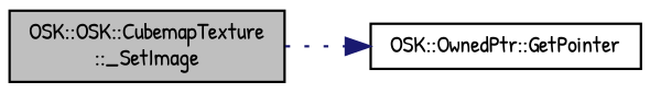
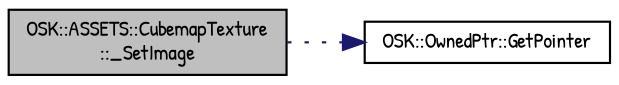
  digraph {
    rankdir=LR
    fontname="Patrick Hand"
    node [color=black fontname="Patrick Hand" fontsize=10 shape=record style=filled]
-   n1 [fillcolor=grey75 fontcolor=black height=0.2 label="OSK::OSK::CubemapTexture\l::_SetImage" width=0.4]
+   n1 [fillcolor=grey75 fontcolor=black height=0.2 label="OSK::ASSETS::CubemapTexture\l::_SetImage" width=0.4]
    n2 [fillcolor=white height=0.2 label="OSK::OwnedPtr::GetPointer" width=0.4]
    n1 -> n2 [color=midnightblue fontname="Patrick Hand" fontsize=10 labelfontname=Helvetica labelfontsize=10 style=dotted]
  }
